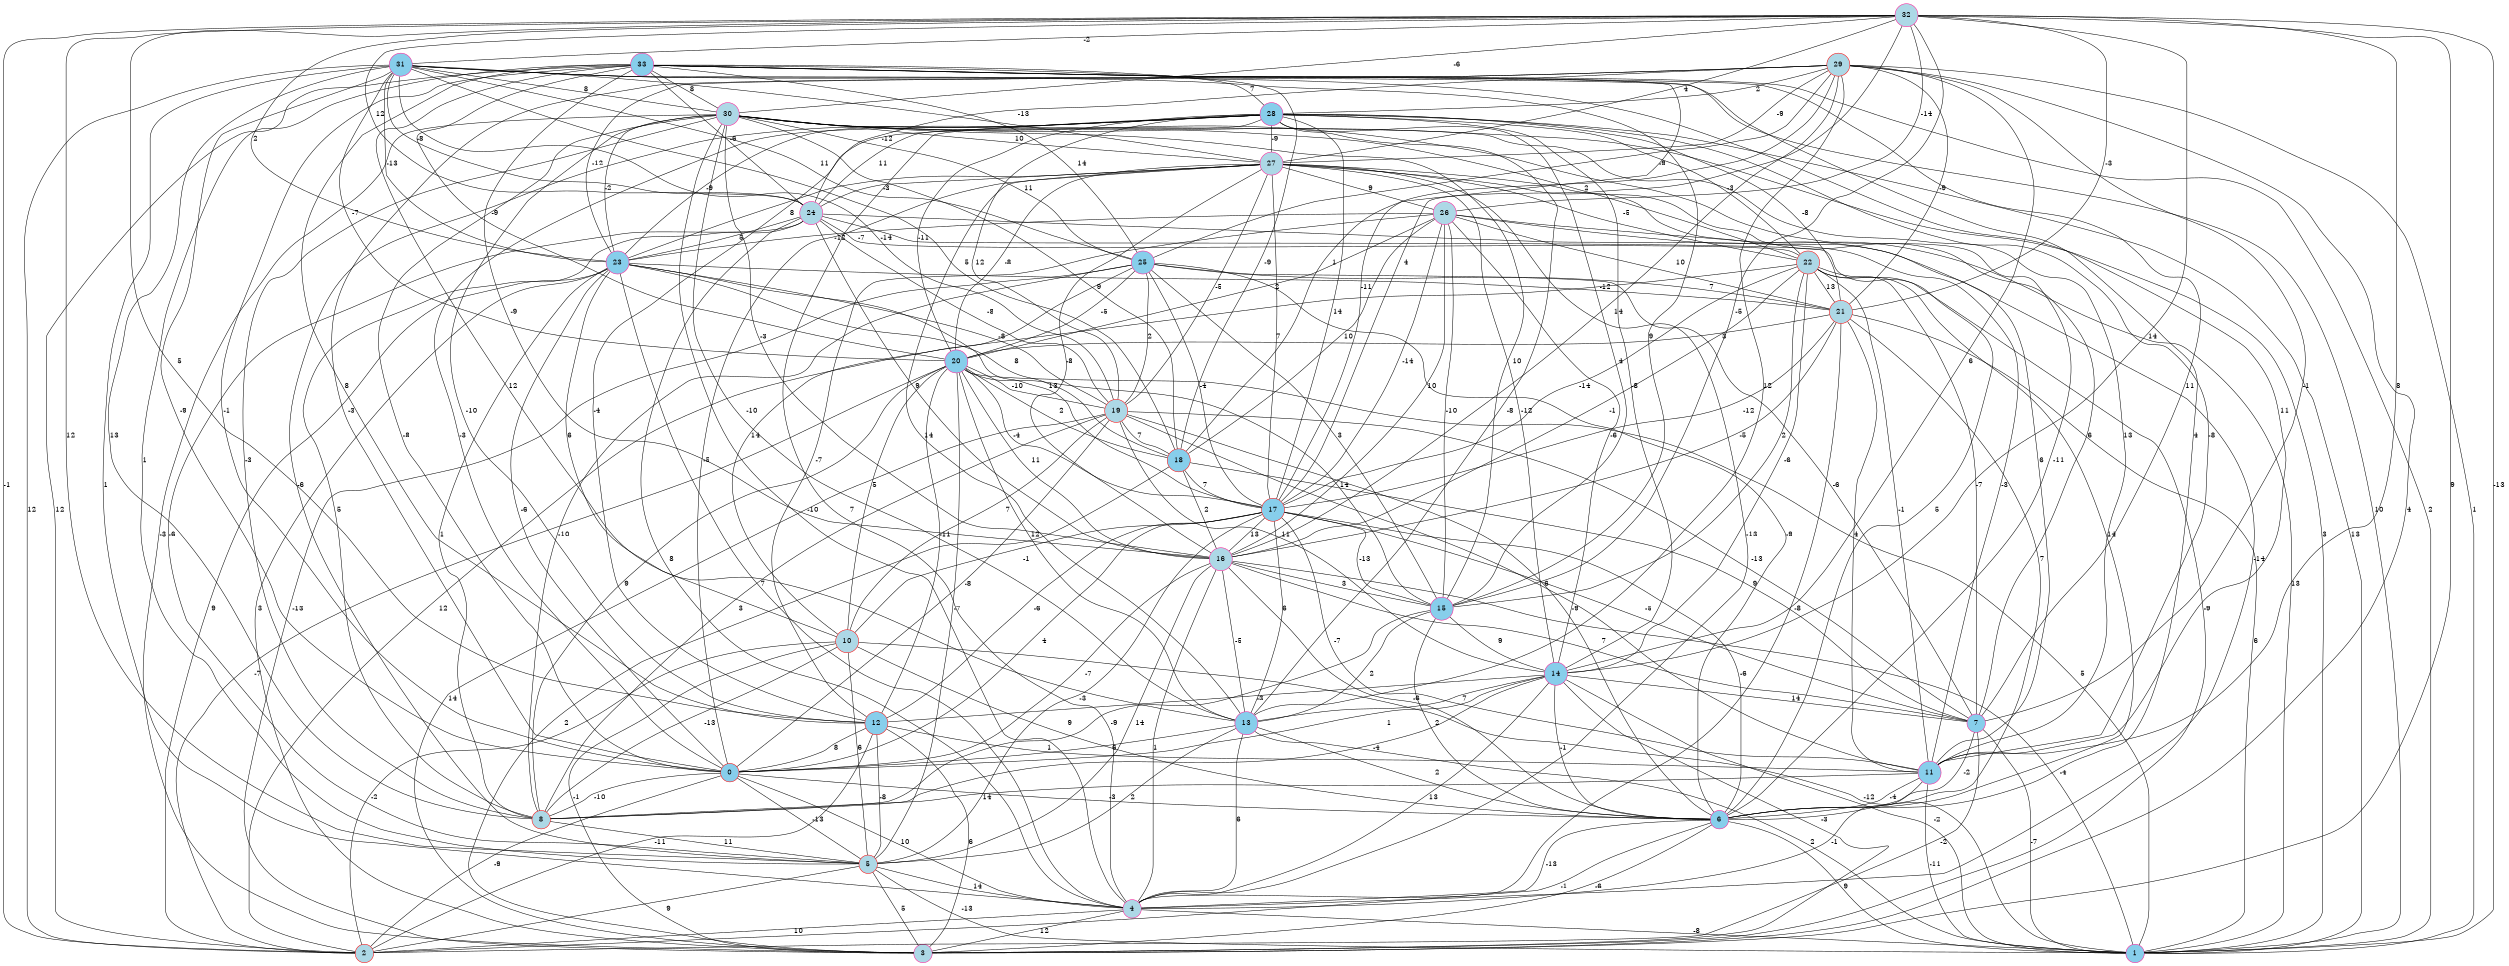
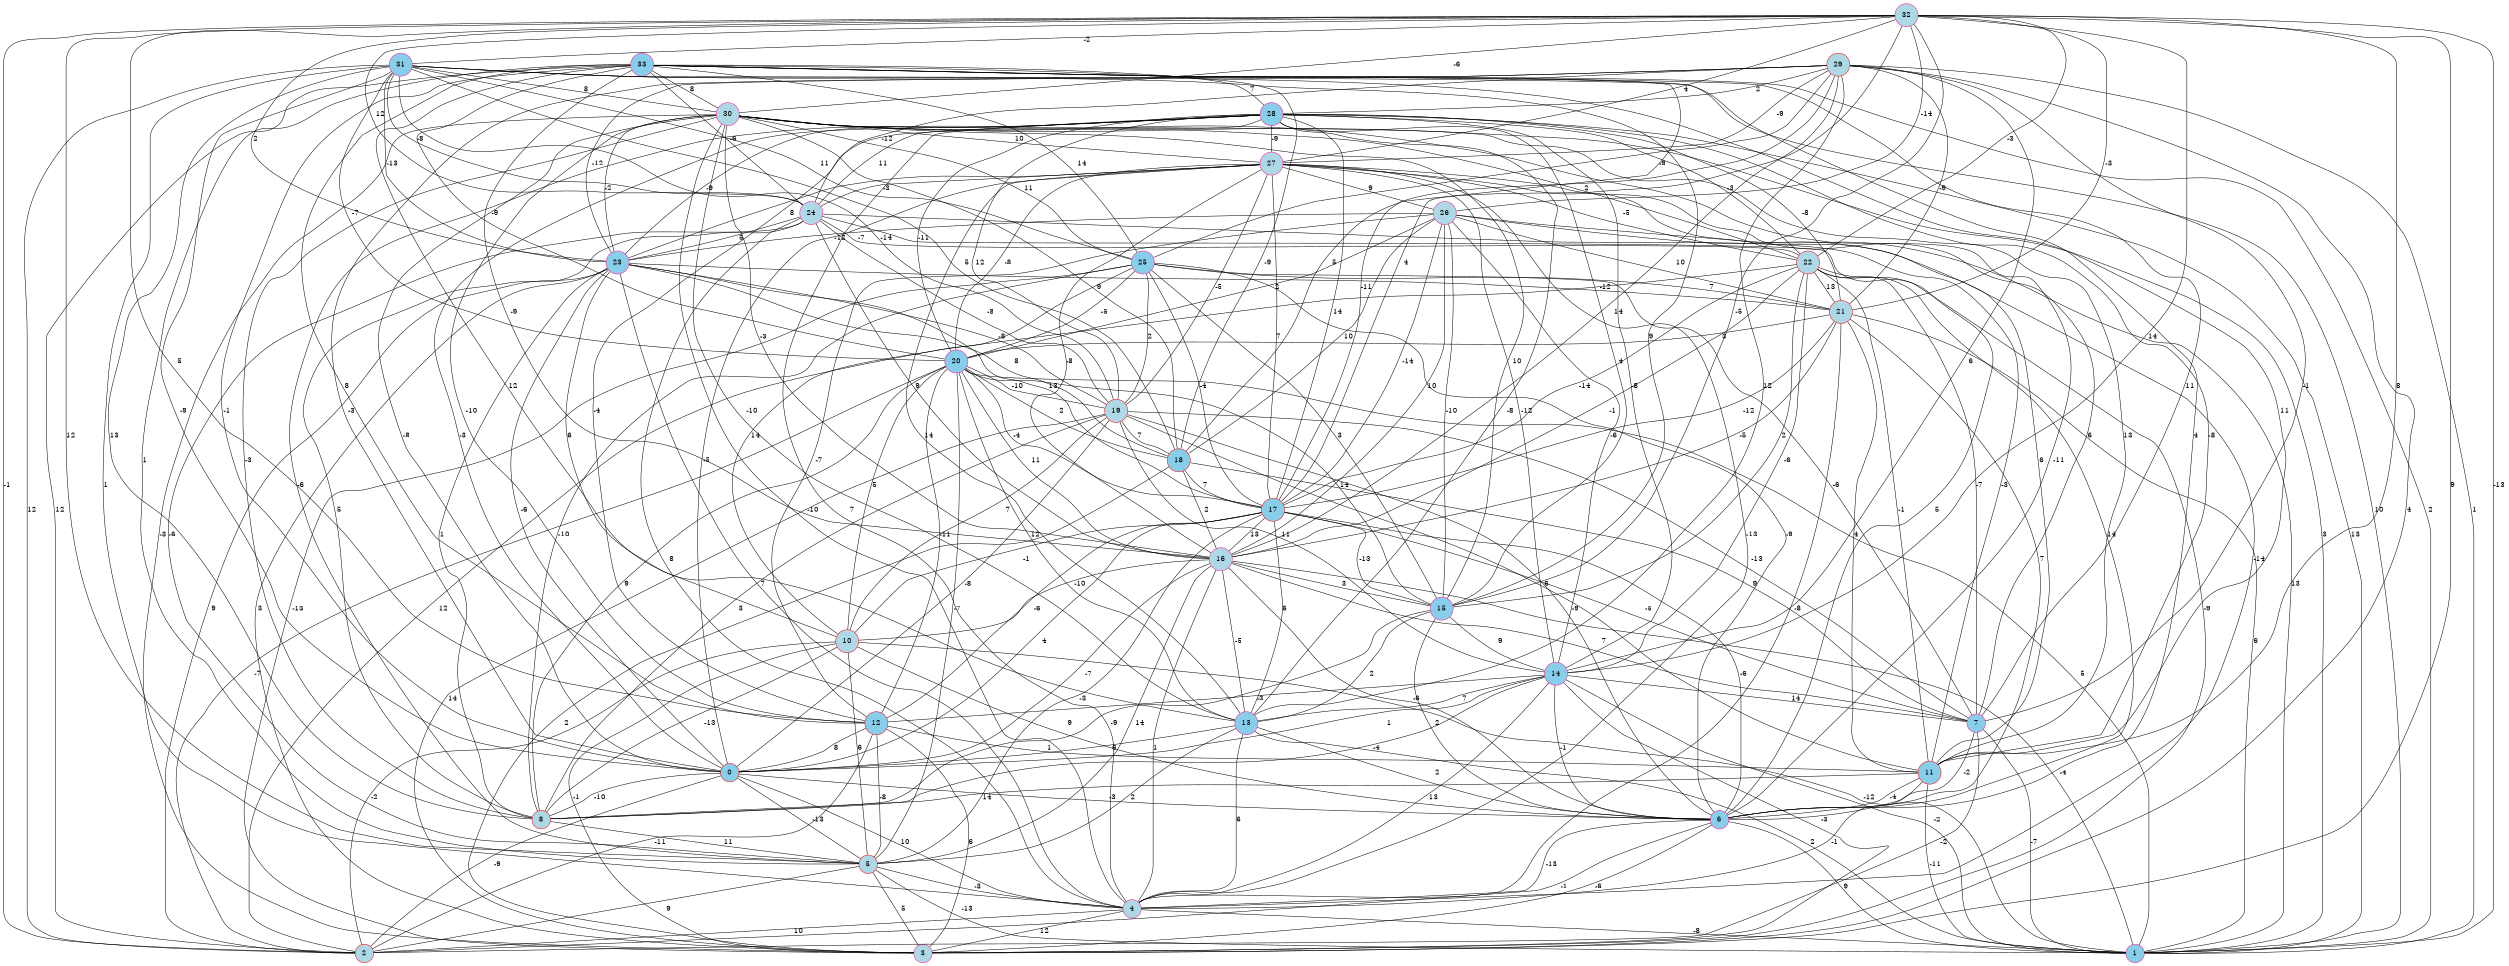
  graph {
    fontname="Helvetica,Arial,sans-serif"
    node [color=deeppink fillcolor=skyblue shape=circle style=filled]
    33
    1
    2 [color=red fillcolor=lightblue]
    5 [color=red fillcolor=lightblue]
    6
    7
    n7 [color=red label=0]
    12 [color=red]
    13
    16 [fillcolor=lightblue]
    17 [color=red]
    18 [color=red]
    20
    24 [fillcolor=lightblue]
    25
    28
    30 [fillcolor=lightblue]
    3 [fillcolor=lightblue]
    4 [fillcolor=lightblue]
    8 [color=red fillcolor=lightblue]
-   11
+   11 [color=red]
    15
    10 [color=red fillcolor=lightblue]
    19 [color=red fillcolor=lightblue]
    22 [color=red fillcolor=lightblue]
    23
    21 [color=red fillcolor=lightblue]
    14
    27 [fillcolor=lightblue]
    26 [fillcolor=lightblue]
    32 [fillcolor=lightblue]
    31
    29 [color=red fillcolor=lightblue]
    33 -- 1 [label=2]
    33 -- 2 [label=12]
    33 -- 5 [label=1]
    33 -- 6 [label=4]
    33 -- 7 [label=11]
    33 -- n7 [label=-1]
    33 -- 12 [label=8]
    33 -- 13 [label=12]
    33 -- 16 [label=-9]
    33 -- 17 [label=-11]
    33 -- 18 [label=-9]
    33 -- 20 [label=-9]
    33 -- 24 [label=-6]
    33 -- 25 [label=14]
    33 -- 28 [label=7]
    33 -- 30 [label=8]
    5 -- 1 [label=-13]
    5 -- 2 [label=9]
    5 -- 3 [label=5]
-   5 -- 4 [label=14]
+   5 -- 4 [label=-3]
    6 -- 1 [label=9]
    6 -- 2 [label=-1]
    6 -- 3 [label=-6]
    6 -- 4 [label=-13]
    7 -- 1 [label=-7]
    7 -- 2 [label=-2]
    7 -- 6 [label=-2]
    n7 -- 2 [label=-9]
    n7 -- 5 [label=-13]
    n7 -- 6 [label=-3]
    n7 -- 4 [label=10]
    n7 -- 8 [label=-10]
    12 -- 2 [label=-11]
    12 -- 5 [label=-8]
    12 -- n7 [label=8]
    12 -- 3 [label=6]
    12 -- 11 [label=1]
    13 -- 1 [label=2]
    13 -- 5 [label=2]
    13 -- 6 [label=2]
    13 -- n7 [label=6]
    13 -- 4 [label=6]
    16 -- 1 [label=-4]
    16 -- 5 [label=14]
    16 -- 6 [label=-6]
    16 -- 7 [label=7]
    16 -- n7 [label=-7]
    16 -- 13 [label=-5]
    16 -- 4 [label=1]
    16 -- 15 [label=3]
+   16 -- 10 [label=-10]
    17 -- 5 [label=-3]
    17 -- 6 [label=-6]
    17 -- 7 [label=-5]
    17 -- n7 [label=4]
    17 -- 12 [label=-6]
    17 -- 13 [label=6]
    17 -- 16 [label=13]
-   17 -- 11 [label=-7]
    17 -- 15 [label=-13]
    17 -- 10 [label=-1]
    18 -- 7 [label=9]
    18 -- 16 [label=2]
    18 -- 17 [label=7]
    18 -- 3 [label=2]
    20 -- 1 [label=5]
    20 -- 2 [label=-7]
    20 -- 5 [label=-7]
    20 -- 12 [label=-11]
    20 -- 13 [label=12]
    20 -- 16 [label=11]
    20 -- 17 [label=-4]
    20 -- 18 [label=2]
    20 -- 8 [label=9]
    20 -- 15 [label=14]
    20 -- 10 [label=5]
    20 -- 19 [label=-10]
    24 -- 5 [label=-6]
    24 -- 6 [label=5]
    24 -- 16 [label=9]
    24 -- 4 [label=8]
    24 -- 8 [label=5]
    24 -- 11 [label=-3]
    24 -- 19 [label=-8]
    24 -- 22 [label=-7]
    24 -- 23 [label=5]
    25 -- 6 [label=-9]
    25 -- 7 [label=-6]
    25 -- 17 [label=-4]
    25 -- 20 [label=-5]
    25 -- 3 [label=-13]
    25 -- 8 [label=-10]
    25 -- 15 [label=3]
    25 -- 10 [label=14]
    25 -- 19 [label=2]
    25 -- 21 [label=7]
    28 -- 1 [label=13]
    28 -- 5 [label=-6]
    28 -- n7 [label=-3]
    28 -- 12 [label=-4]
    28 -- 13 [label=-8]
    28 -- 17 [label=14]
    28 -- 20 [label=-11]
    28 -- 24 [label=11]
    28 -- 4 [label=7]
    28 -- 11 [label=-8]
    28 -- 15 [label=4]
    28 -- 19 [label=12]
    28 -- 22 [label=-3]
    28 -- 23 [label=-9]
    28 -- 21 [label=-8]
    28 -- 14 [label=-8]
    28 -- 27 [label=-9]
    30 -- 1 [label=3]
    30 -- 6 [label=-11]
    30 -- n7 [label=-8]
    30 -- 12 [label=-10]
    30 -- 13 [label=-10]
    30 -- 16 [label=-3]
    30 -- 18 [label=9]
    30 -- 25 [label=11]
    30 -- 3 [label=-3]
    30 -- 4 [label=-10]
    30 -- 8 [label=-3]
    30 -- 11 [label=13]
    30 -- 15 [label=10]
    30 -- 22 [label=2]
    30 -- 23 [label=-2]
    30 -- 27 [label=10]
    4 -- 1 [label=-8]
    4 -- 2 [label=10]
    4 -- 3 [label=12]
    8 -- 5 [label=11]
    11 -- 1 [label=-11]
    11 -- 6 [label=-4]
    11 -- 4 [label=-1]
    11 -- 8 [label=14]
    15 -- 6 [label=2]
    15 -- 13 [label=2]
    15 -- 8 [label=-9]
    15 -- 14 [label=9]
    10 -- 1 [label=-12]
    10 -- 2 [label=-2]
    10 -- 5 [label=6]
    10 -- 6 [label=9]
    10 -- 3 [label=-1]
    10 -- 8 [label=-13]
    19 -- 6 [label=-9]
    19 -- 7 [label=-13]
    19 -- n7 [label=-8]
    19 -- 18 [label=7]
    19 -- 3 [label=14]
    19 -- 8 [label=3]
    19 -- 11 [label=6]
    19 -- 10 [label=7]
    19 -- 14 [label=11]
    22 -- 2 [label=12]
    22 -- 6 [label=14]
    22 -- 7 [label=-7]
    22 -- 16 [label=-1]
    22 -- 17 [label=-14]
    22 -- 3 [label=-9]
    22 -- 11 [label=-1]
    22 -- 15 [label=2]
    22 -- 21 [label=13]
    22 -- 14 [label=-6]
    23 -- 2 [label=9]
    23 -- n7 [label=-6]
    23 -- 17 [label=13]
    23 -- 18 [label=8]
    23 -- 3 [label=3]
    23 -- 4 [label=7]
    23 -- 8 [label=1]
    23 -- 10 [label=6]
    23 -- 19 [label=-8]
    23 -- 21 [label=-12]
    21 -- 1 [label=6]
    21 -- 6 [label=7]
    21 -- 16 [label=-5]
    21 -- 17 [label=-12]
    21 -- 20 [label=3]
    21 -- 4 [label=-8]
    21 -- 11 [label=4]
    14 -- 1 [label=-2]
    14 -- 6 [label=-1]
    14 -- 7 [label=14]
    14 -- n7 [label=1]
    14 -- 12 [label=-3]
    14 -- 13 [label=7]
    14 -- 3 [label=-3]
    14 -- 4 [label=13]
    14 -- 8 [label=-4]
    27 -- 7 [label=6]
    27 -- n7 [label=-5]
    27 -- 13 [label=14]
    27 -- 16 [label=-8]
    27 -- 17 [label=7]
    27 -- 20 [label=-8]
    27 -- 24 [label=-3]
    27 -- 4 [label=-13]
    27 -- 11 [label=6]
    27 -- 19 [label=-5]
    27 -- 22 [label=-5]
    27 -- 23 [label=8]
    27 -- 14 [label=-12]
    27 -- 26 [label=9]
    26 -- 1 [label=13]
    26 -- 12 [label=-7]
    26 -- 16 [label=10]
    26 -- 17 [label=-14]
    26 -- 18 [label=10]
    26 -- 20 [label=2]
    26 -- 4 [label=-14]
    26 -- 15 [label=-10]
    26 -- 23 [label=-12]
    26 -- 21 [label=10]
    26 -- 14 [label=-6]
    32 -- 1 [label=-13]
    32 -- 2 [label=-1]
    32 -- 5 [label=12]
    32 -- 12 [label=5]
    32 -- 17 [label=4]
    32 -- 24 [label=12]
    32 -- 30 [label=-6]
    32 -- 3 [label=9]
    32 -- 11 [label=8]
    32 -- 15 [label=-5]
+   32 -- 22 [label=-3]
    32 -- 23 [label=2]
    32 -- 21 [label=-3]
    32 -- 14 [label=14]
    32 -- 27 [label=4]
    32 -- 26 [label=-14]
    32 -- 31 [label=-2]
    31 -- 1 [label=10]
    31 -- 2 [label=12]
    31 -- n7 [label=-9]
    31 -- 18 [label=5]
    31 -- 20 [label=-7]
    31 -- 24 [label=-8]
    31 -- 25 [label=11]
    31 -- 30 [label=8]
    31 -- 4 [label=1]
    31 -- 8 [label=13]
    31 -- 11 [label=11]
    31 -- 15 [label=9]
    31 -- 19 [label=-14]
    31 -- 23 [label=-13]
-   31 -- 27 [label=-13]
    29 -- 1 [label=1]
    29 -- 7 [label=-1]
    29 -- n7 [label=-3]
    29 -- 13 [label=12]
    29 -- 16 [label=14]
-   29 -- 18 [label=1]
+   29 -- 18 [label=5]
    29 -- 24 [label=-12]
    29 -- 25 [label=-9]
    29 -- 28 [label=2]
    29 -- 3 [label=4]
    29 -- 23 [label=-12]
    29 -- 21 [label=-9]
    29 -- 14 [label=6]
    29 -- 27 [label=-9]
  }
